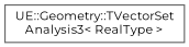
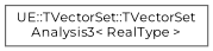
  digraph {
    rankdir=LR
    fontname=Montserrat
-   n1 [color=grey40 fillcolor=white fontname=Montserrat fontsize=10 height=0.2 label="UE::Geometry::TVectorSet\lAnalysis3\< RealType \>" shape=box style=filled width=0.4]
+   n1 [color=grey40 fillcolor=white fontname=Montserrat fontsize=10 height=0.2 label="UE::TVectorSet::TVectorSet\lAnalysis3\< RealType \>" shape=box style=filled width=0.4]
  }
